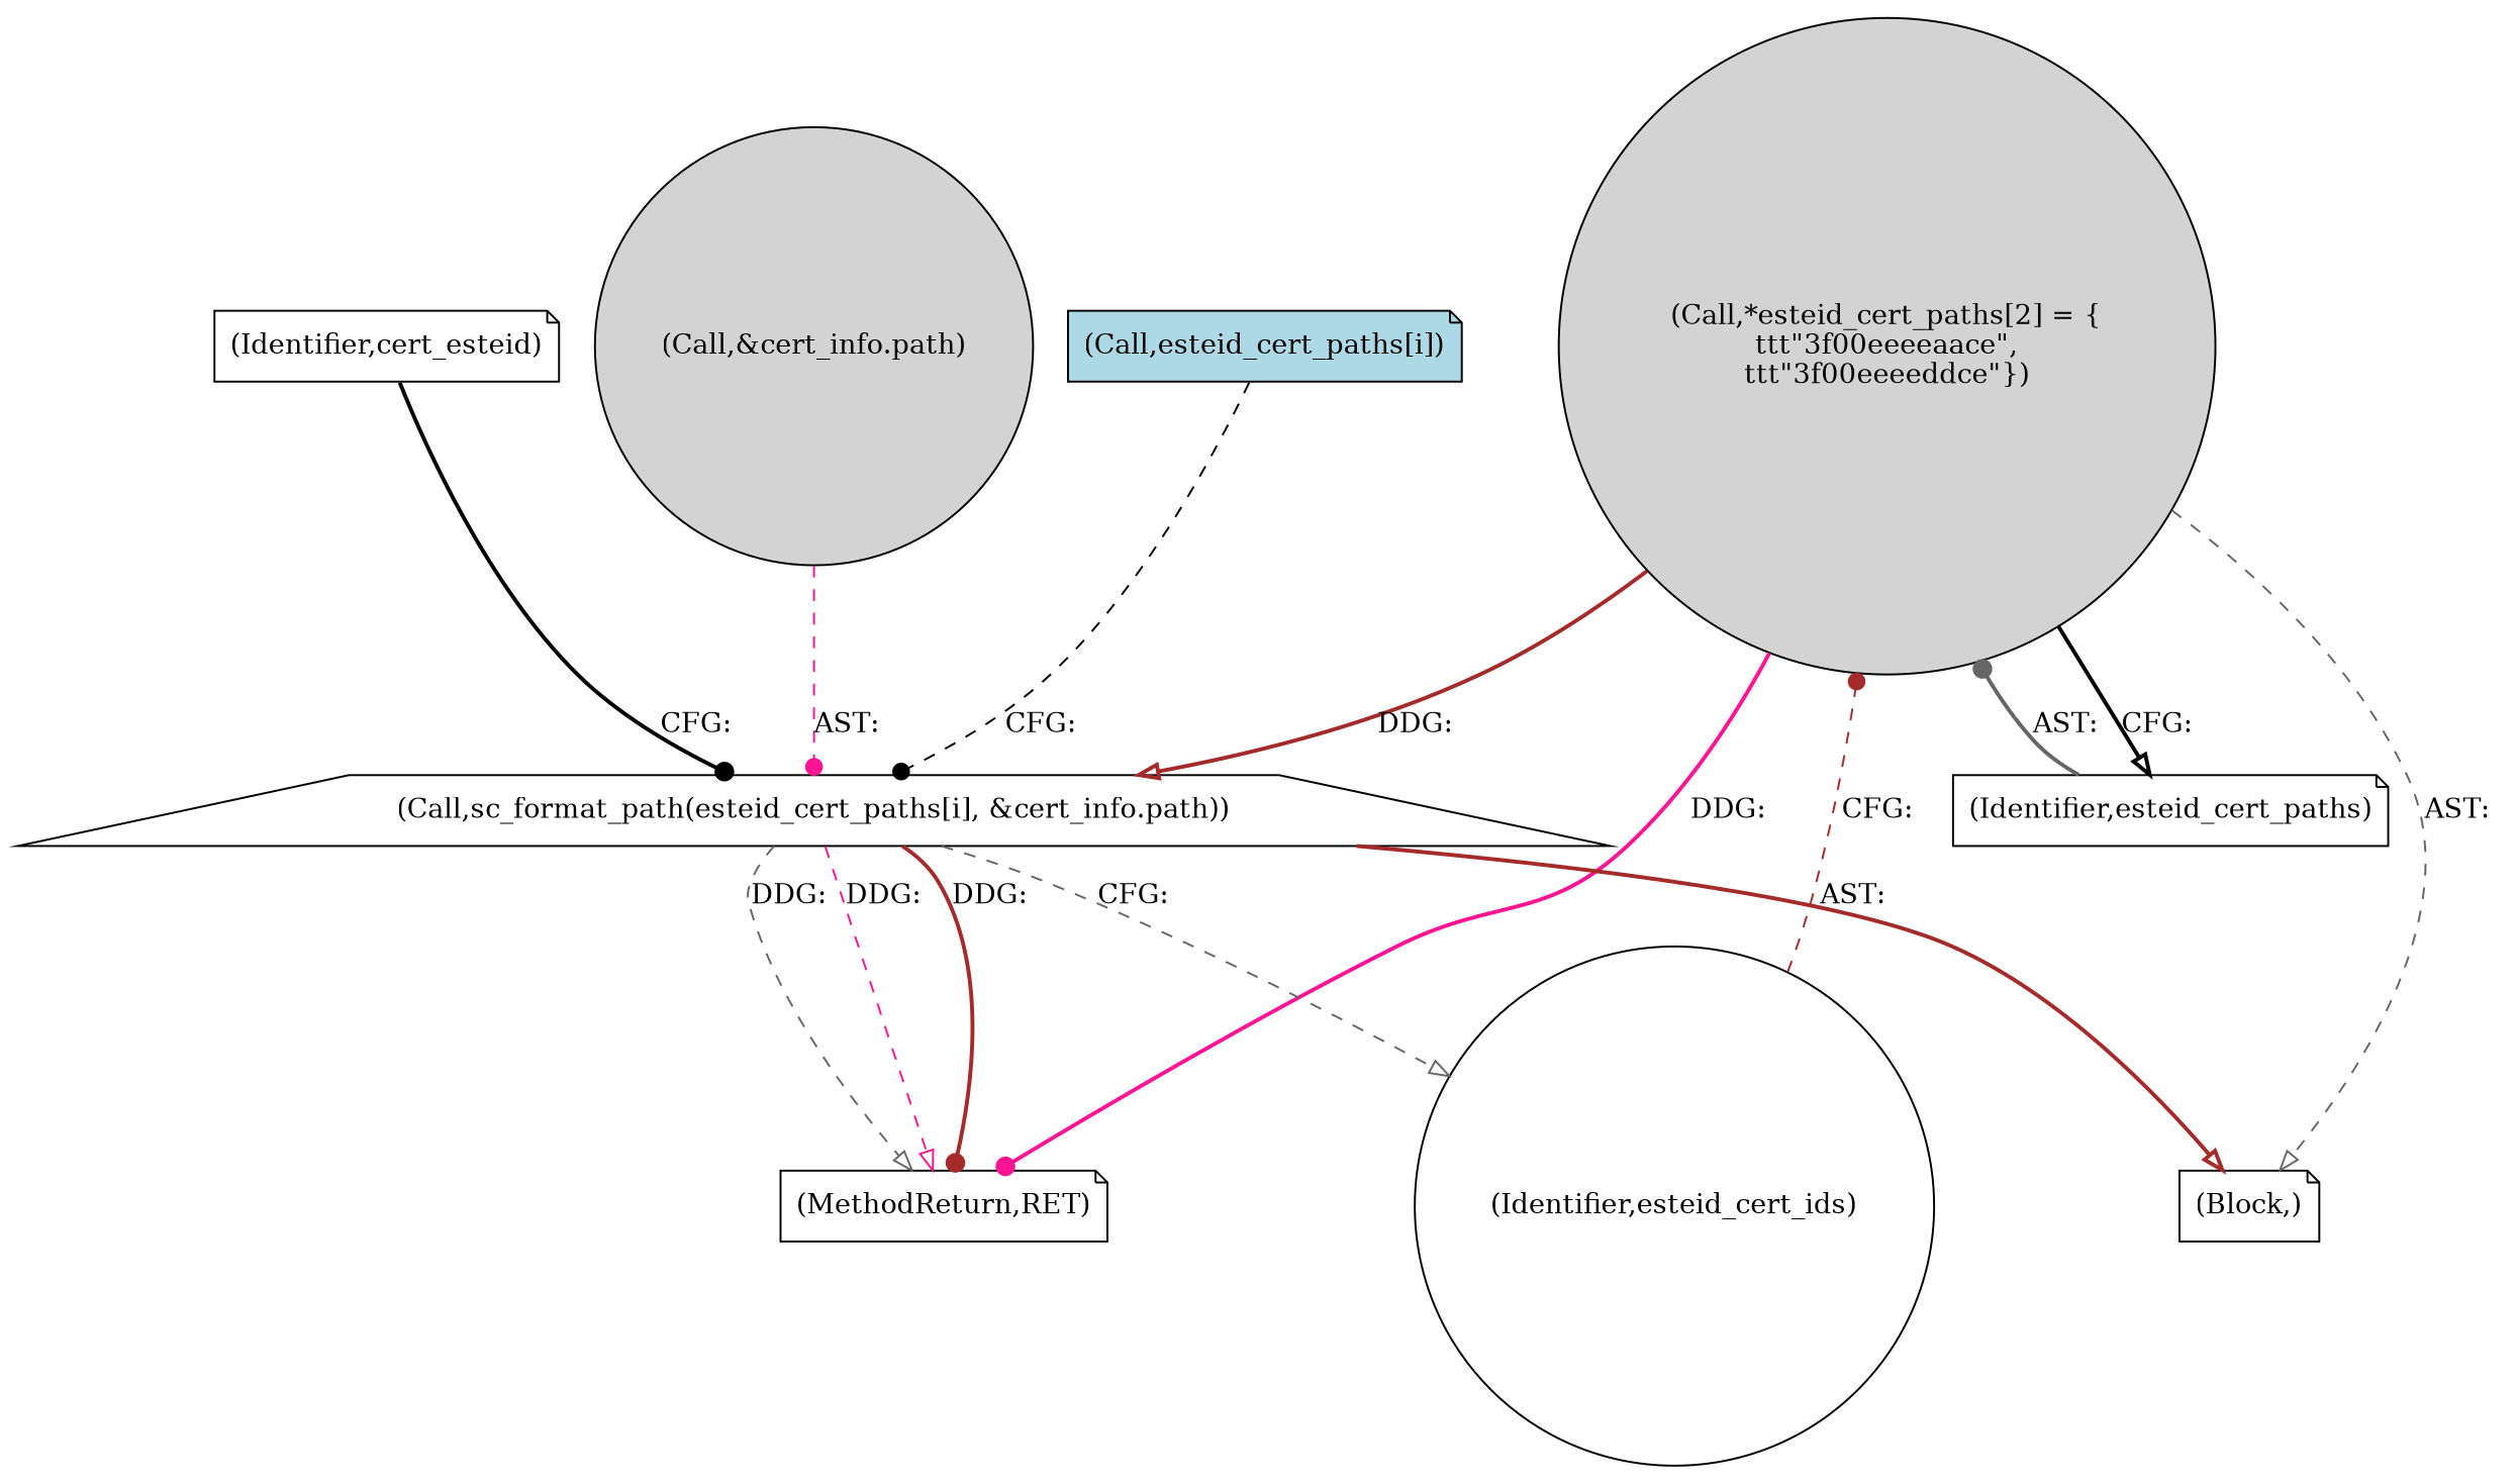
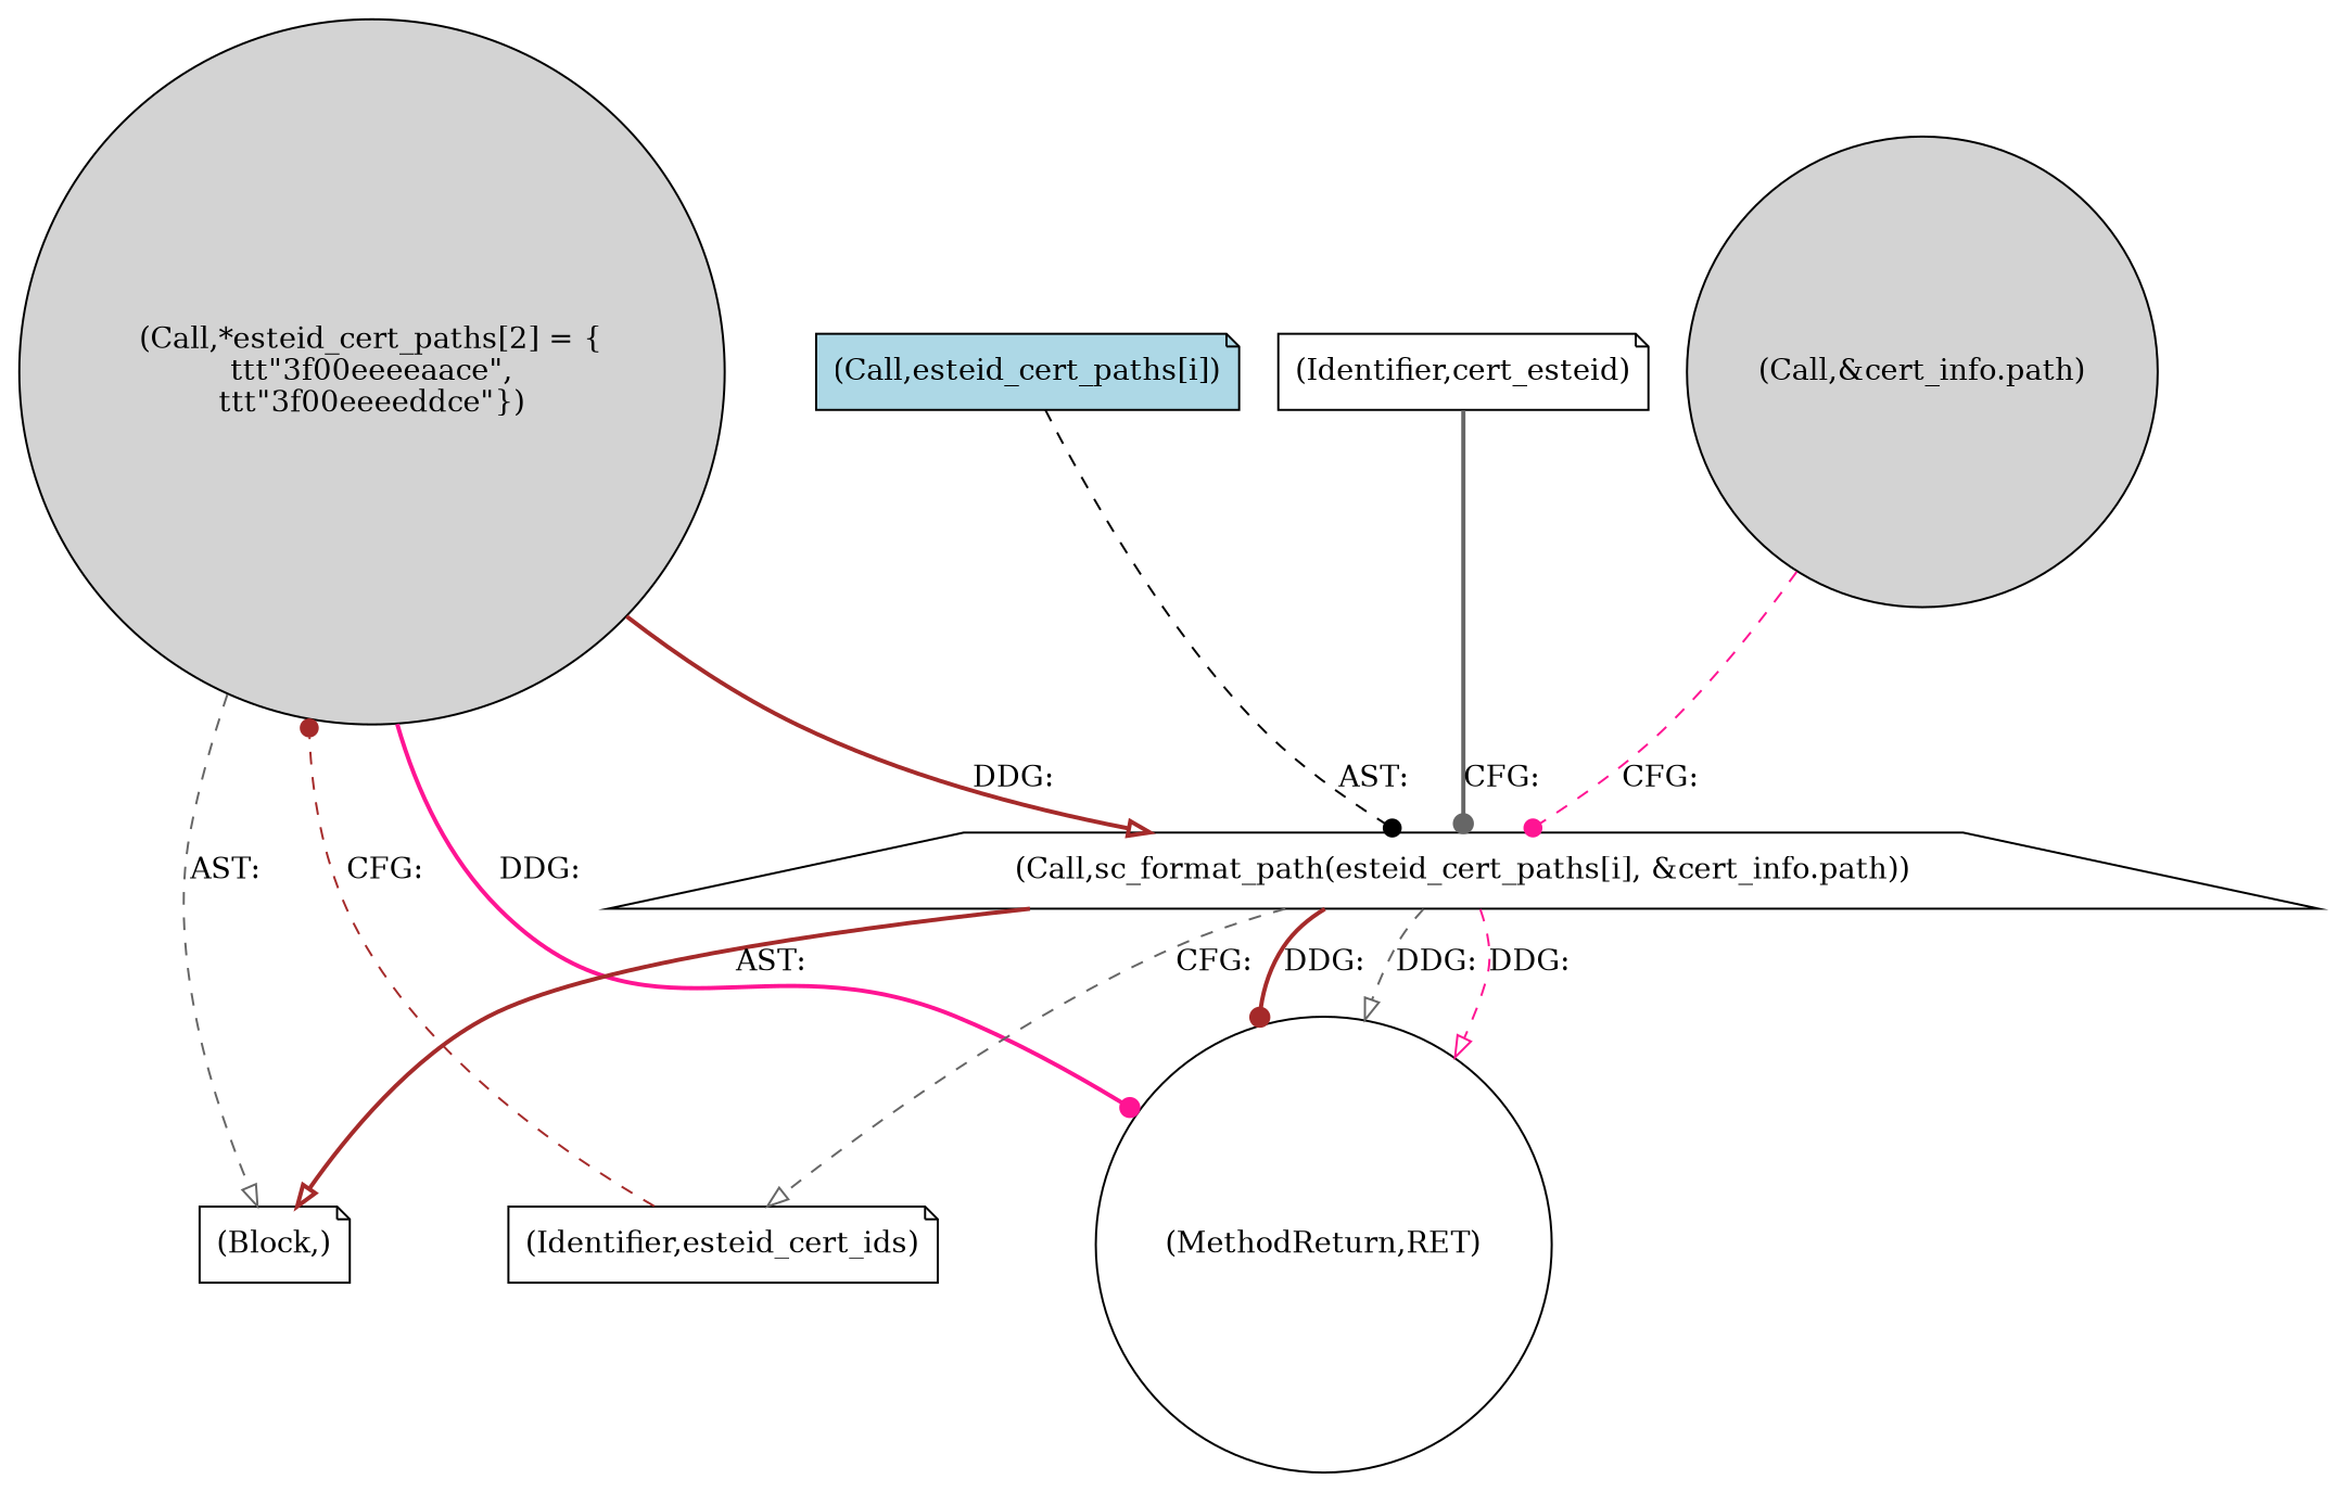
  digraph {
    node [fillcolor=white shape=note style=filled]
    edge [arrowhead=onormal color=brown style=bold]
    n1 [fillcolor=lightgrey label="(Call,*esteid_cert_paths[2] = {\n\t\t\t\"3f00eeeeaace\",\n\t\t\t\"3f00eeeeddce\"})" shape=circle]
    n2 [label="(Call,sc_format_path(esteid_cert_paths[i], &cert_info.path))" shape=trapezium]
    n3 [label="(Block,)"]
-   n4 [label="(MethodReturn,RET)"]
-   n5 [label="(Identifier,esteid_cert_paths)"]
-   n6 [label="(Identifier,esteid_cert_ids)" shape=circle]
+   n4 [label="(MethodReturn,RET)" shape=circle]
+   n6 [label="(Identifier,esteid_cert_ids)"]
    n7 [fillcolor=lightgrey label="(Call,&cert_info.path)" shape=circle]
    n8 [fillcolor=lightblue label="(Call,esteid_cert_paths[i])"]
    n9 [label="(Identifier,cert_esteid)"]
    n1 -> n2 [label="DDG: "]
    n1 -> n3 [color=gray40 label="AST: " style=dashed]
    n1 -> n4 [arrowhead=dot color=deeppink label="DDG: "]
-   n1 -> n5 [color=black label="CFG: "]
    n2 -> n3 [label="AST: "]
    n2 -> n4 [color=gray40 label="DDG: " style=dashed]
    n2 -> n4 [color=deeppink label="DDG: " style=dashed]
    n2 -> n4 [arrowhead=dot label="DDG: "]
    n2 -> n6 [color=gray40 label="CFG: " style=dashed]
-   n5 -> n1 [arrowhead=dot color=gray40 label="AST: "]
    n6 -> n1 [arrowhead=dot label="CFG: " style=dashed]
-   n7 -> n2 [arrowhead=dot color=deeppink label="AST: " style=dashed]
-   n8 -> n2 [arrowhead=dot color=black label="CFG: " style=dashed]
-   n9 -> n2 [arrowhead=dot color=black label="CFG: "]
+   n7 -> n2 [arrowhead=dot color=deeppink label="CFG: " style=dashed]
+   n8 -> n2 [arrowhead=dot color=black label="AST: " style=dashed]
+   n9 -> n2 [arrowhead=dot color=gray40 label="CFG: "]
  }
